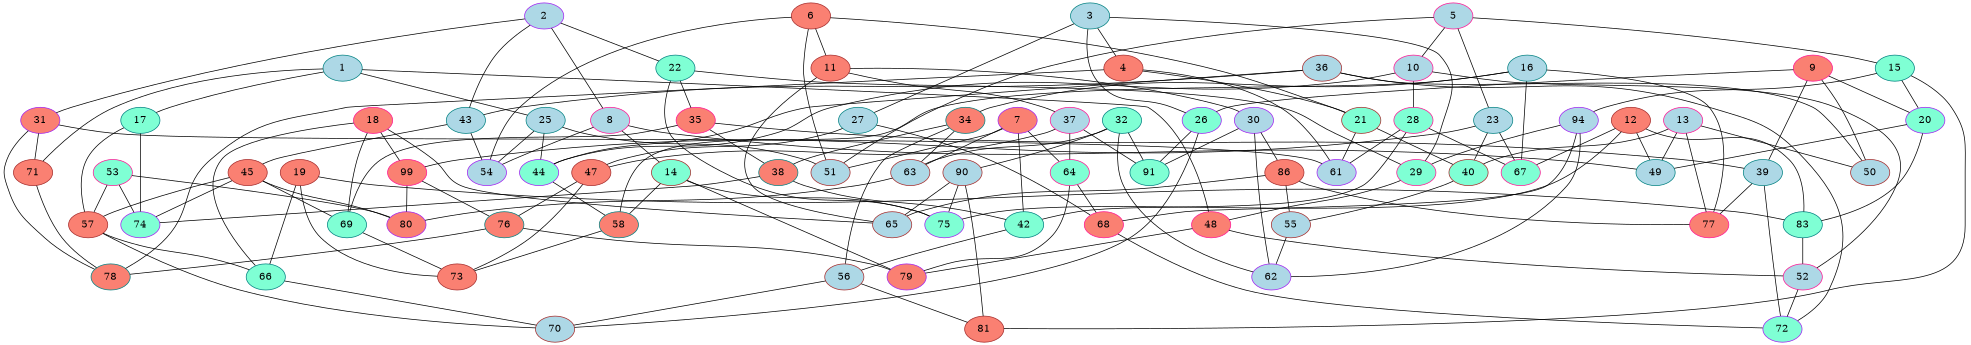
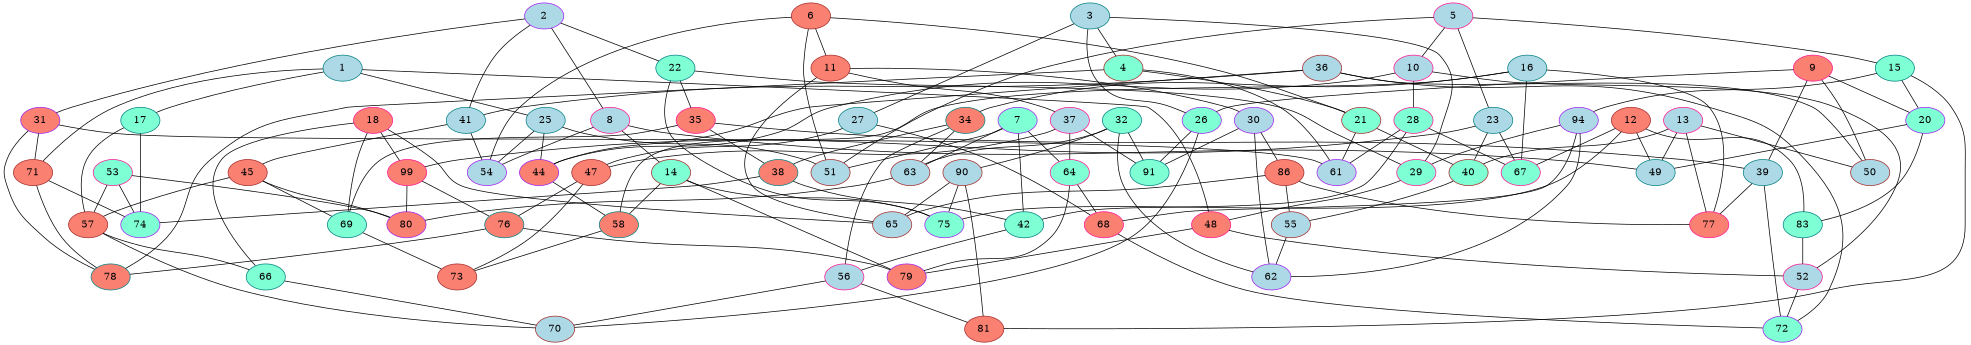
  graph {
    node [color=teal fillcolor=lightblue style=filled]
    17 [fillcolor=aquamarine]
    1
    25
    48 [color=deeppink fillcolor=salmon]
    71 [color=brown fillcolor=salmon]
    57 [color=brown fillcolor=salmon]
    74 [color=purple fillcolor=aquamarine]
    51 [color=brown]
    54 [color=purple]
-   44 [color=purple fillcolor=aquamarine]
+   44 [color=purple fillcolor=salmon]
    52 [color=deeppink]
    79 [color=purple fillcolor=salmon]
    78 [fillcolor=salmon]
    2 [color=purple]
    8 [color=deeppink]
    22 [fillcolor=aquamarine]
    31 [color=purple fillcolor=salmon]
-   43
+   43 [label=41]
    14 [color=brown fillcolor=aquamarine]
    49
    29 [color=deeppink fillcolor=aquamarine]
    75 [color=purple fillcolor=aquamarine]
    35 [color=deeppink fillcolor=salmon]
    61 [color=purple]
    45 [color=brown fillcolor=salmon]
-   4 [color=brown fillcolor=salmon]
+   4 [color=brown fillcolor=aquamarine]
    3
    26 [color=purple fillcolor=aquamarine]
    27
    21 [color=brown fillcolor=aquamarine]
    n31 [fillcolor=aquamarine label=91]
    70 [color=brown]
    68 [color=deeppink fillcolor=salmon]
    47 [color=brown fillcolor=salmon]
    40 [color=brown fillcolor=aquamarine]
    5 [color=deeppink]
    10 [color=deeppink]
    15 [fillcolor=aquamarine]
    23
    28 [color=deeppink fillcolor=aquamarine]
    20 [color=purple fillcolor=aquamarine]
    n42 [color=purple label=94]
    81 [color=brown fillcolor=salmon]
    67 [color=deeppink fillcolor=aquamarine]
    n45 [color=deeppink fillcolor=salmon label=99]
    6 [color=brown fillcolor=salmon]
    11 [color=brown fillcolor=salmon]
    30 [color=purple]
    37 [color=deeppink]
    65 [color=brown]
-   7 [color=purple fillcolor=salmon]
+   7 [color=purple fillcolor=aquamarine]
    42 [fillcolor=aquamarine]
    63 [color=brown]
    64 [color=deeppink fillcolor=aquamarine]
-   56 [color=brown]
+   56 [color=deeppink]
    80 [color=purple fillcolor=salmon]
    58 [fillcolor=salmon]
    9 [color=deeppink fillcolor=salmon]
    39
    50 [color=brown]
    n61 [fillcolor=aquamarine label=83]
    77 [color=deeppink fillcolor=salmon]
    72 [color=purple fillcolor=aquamarine]
    62 [color=purple]
    n65 [color=brown fillcolor=salmon label=86]
    12 [color=brown fillcolor=salmon]
    13 [color=deeppink]
    55 [color=brown]
    73 [color=brown fillcolor=salmon]
    16
    34 [fillcolor=salmon]
    38 [fillcolor=salmon]
-   19 [color=brown fillcolor=salmon]
    66 [fillcolor=aquamarine]
    18 [color=deeppink fillcolor=salmon]
    69 [fillcolor=aquamarine]
    76 [fillcolor=salmon]
    32 [fillcolor=aquamarine]
    n79 [color=brown label=90]
    36 [color=brown]
    53 [color=deeppink fillcolor=aquamarine]
    17 -- 57
    17 -- 74
    1 -- 17
    1 -- 25
    1 -- 48
    1 -- 71
    25 -- 51
    25 -- 54
    25 -- 44
    48 -- 52
    48 -- 79
-   45 -- 74
+   71 -- 74
    71 -- 78
    57 -- 70
    57 -- 66
    44 -- 58
    52 -- 72
    2 -- 8
    2 -- 22
    2 -- 31
    2 -- 43
    8 -- 54
    8 -- 14
    8 -- 49
    22 -- 29
    22 -- 75
    22 -- 35
    31 -- 71
    31 -- 78
    31 -- 61
    43 -- 54
    43 -- 45
    14 -- 79
    14 -- 75
    14 -- 58
    29 -- 48
    35 -- 39
    35 -- 38
    35 -- 69
    45 -- 57
    45 -- 80
    45 -- 69
    4 -- 78
    4 -- 61
    4 -- 21
    3 -- 29
    3 -- 4
    3 -- 26
    3 -- 27
    26 -- n31
    26 -- 70
    27 -- 68
    27 -- 47
    21 -- 61
    21 -- 40
    68 -- 72
    47 -- 73
    47 -- 76
    40 -- 55
    5 -- 51
    5 -- 10
    5 -- 15
    5 -- 23
    10 -- 44
    10 -- 52
    10 -- 28
    15 -- 20
    15 -- n42
    15 -- 81
    23 -- 40
    23 -- 67
    23 -- n45
    28 -- 61
    28 -- 67
    28 -- 42
    20 -- 49
    20 -- n61
    n42 -- 29
    n42 -- 68
    n42 -- 62
    n45 -- 80
    n45 -- 76
    6 -- 51
    6 -- 54
    6 -- 21
    6 -- 11
    11 -- 30
    11 -- 37
    11 -- 65
    30 -- n31
    30 -- 62
    30 -- n65
    37 -- n31
    37 -- 47
    37 -- 64
    7 -- 51
    7 -- 42
    7 -- 63
    7 -- 64
    42 -- 56
    63 -- 80
    64 -- 79
    64 -- 68
    56 -- 70
    56 -- 81
    58 -- 73
    9 -- 26
    9 -- 20
    9 -- 39
    9 -- 50
    39 -- 77
    39 -- 72
    n61 -- 52
    n65 -- 65
    n65 -- 77
    n65 -- 55
    12 -- 49
    12 -- 75
    12 -- 67
    12 -- n61
    13 -- 49
    13 -- 40
    13 -- 50
    13 -- 77
    55 -- 62
    16 -- 67
    16 -- 58
    16 -- 77
    16 -- 34
    34 -- 63
    34 -- 56
    34 -- 38
    38 -- 74
    38 -- 42
-   19 -- n61
-   19 -- 73
-   19 -- 66
    66 -- 70
    18 -- n45
    18 -- 65
    18 -- 66
    18 -- 69
    69 -- 73
    76 -- 79
    76 -- 78
    32 -- n31
    32 -- 63
    32 -- 62
    32 -- n79
    n79 -- 75
    n79 -- 81
    n79 -- 65
    36 -- 44
    36 -- 43
    36 -- 50
    36 -- 72
    53 -- 57
    53 -- 74
    53 -- 80
  }
